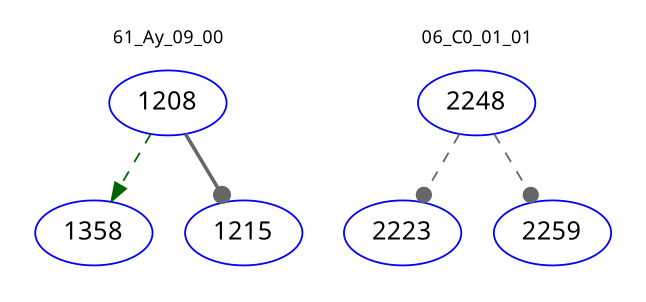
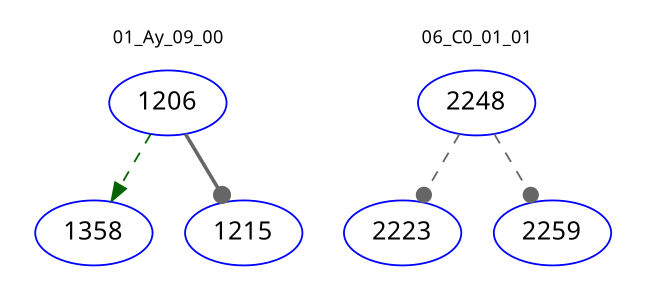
  digraph {
    fontname="Noto Sans"
    node [color=blue fontname="Noto Sans"]
    edge [arrowhead=dot color=gray40 fontname="Noto Sans" style=dashed]
-   n1 [label=1208]
+   n1 [label=1206]
    n2 [label=1358]
    n3 [label=1215]
    n4 [label=2248]
    n5 [label=2223]
    n6 [label=2259]
    subgraph cluster_1 {
      color=white
      fontsize=10
-     label="61_Ay_09_00"
+     label="01_Ay_09_00"
      n1
      n2
      n3
    }
    subgraph cluster_2 {
      color=white
      fontsize=10
      label="06_C0_01_01"
      n4
      n5
      n6
    }
    n1 -> n2 [arrowhead=normal color=darkgreen]
    n1 -> n3 [style=bold]
    n4 -> n5
    n4 -> n6
  }
